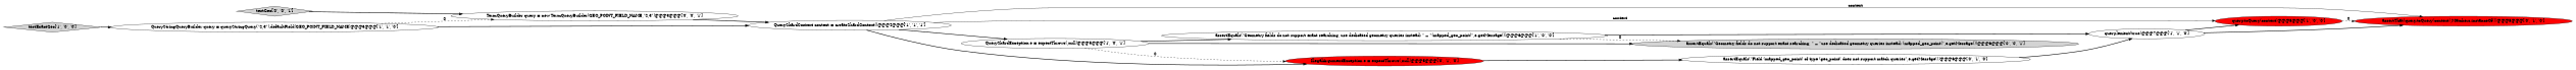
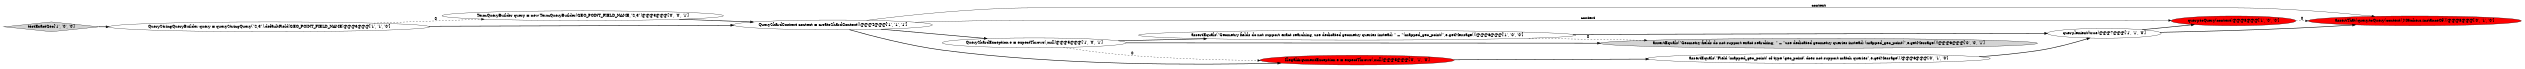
  digraph {
    rankdir=LR
    node [fillcolor=white shape=ellipse style=filled]
    edge [style=bold]
    n1 [label="assertEquals(\"Field (mapped_geo_point( of type (geo_point( does not support match queries\",e.getMessage())@@@6@@@['0', '1', '0']"]
    n2 [label="query.lenient(true)@@@7@@@['1', '1', '0']"]
    n3 [fillcolor=red label="assertThat(query.toQuery(context),Matchers.instanceOf())@@@8@@@['0', '1', '0']"]
    n4 [fillcolor=red label="query.toQuery(context)@@@8@@@['1', '0', '0']"]
    n5 [label="assertEquals(\"Geometry fields do not support exact searching, use dedicated geometry queries instead: \" + \"(mapped_geo_point(\",e.getMessage())@@@6@@@['1', '0', '0']"]
    n6 [fillcolor=lightgray label="assertEquals(\"Geometry fields do not support exact searching, \" + \"use dedicated geometry queries instead: (mapped_geo_point(\",e.getMessage())@@@6@@@['0', '0', '1']"]
    n7 [label="QueryShardException e = expectThrows(,null)@@@5@@@['1', '0', '1']"]
    n8 [fillcolor=red label="IllegalArgumentException e = expectThrows(,null)@@@5@@@['0', '1', '0']"]
    n9 [label="TermQueryBuilder query = new TermQueryBuilder(GEO_POINT_FIELD_NAME,\"2,3\")@@@3@@@['0', '0', '1']"]
    n10 [label="QueryShardContext context = createShardContext()@@@4@@@['1', '1', '1']"]
-   n11 [fillcolor=lightgray label="testGeo['0', '0', '1']" shape=diamond]
    n12 [label="QueryStringQueryBuilder query = queryStringQuery(\"2,3\").defaultField(GEO_POINT_FIELD_NAME)@@@3@@@['1', '1', '0']"]
    n13 [fillcolor=lightgray label="testExactGeo['1', '0', '0']" shape=diamond]
    n1 -> n2
    n2 -> n3
    n2 -> n4
    n4 -> n3 [label=0 style=dashed]
    n5 -> n2
    n5 -> n6 [label=0 style=dashed]
    n7 -> n5
    n7 -> n6
    n7 -> n8 [label=0 style=dashed]
    n8 -> n1
    n9 -> n10
    n10 -> n3 [label=context style=solid]
    n10 -> n4 [label=context style=solid]
    n10 -> n7
    n10 -> n8
-   n11 -> n9
    n12 -> n9 [label=0 style=dashed]
    n12 -> n10
    n13 -> n12
  }
